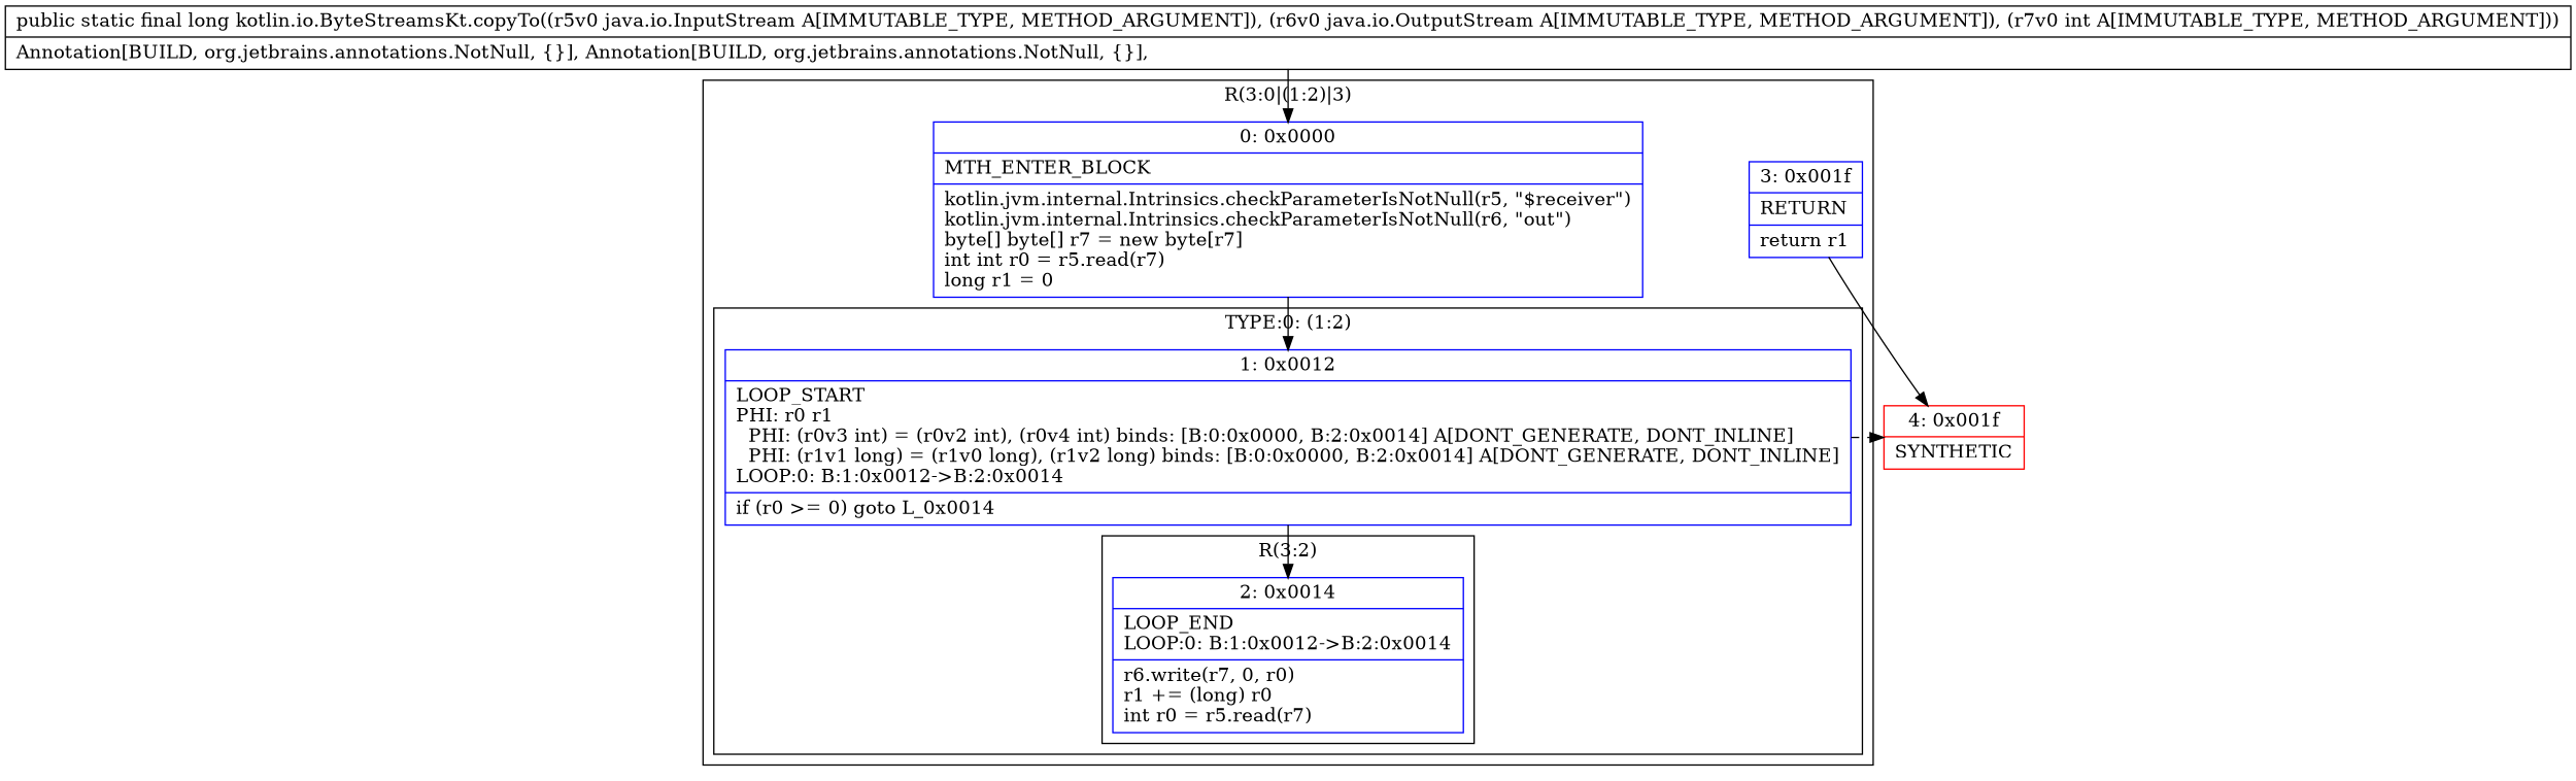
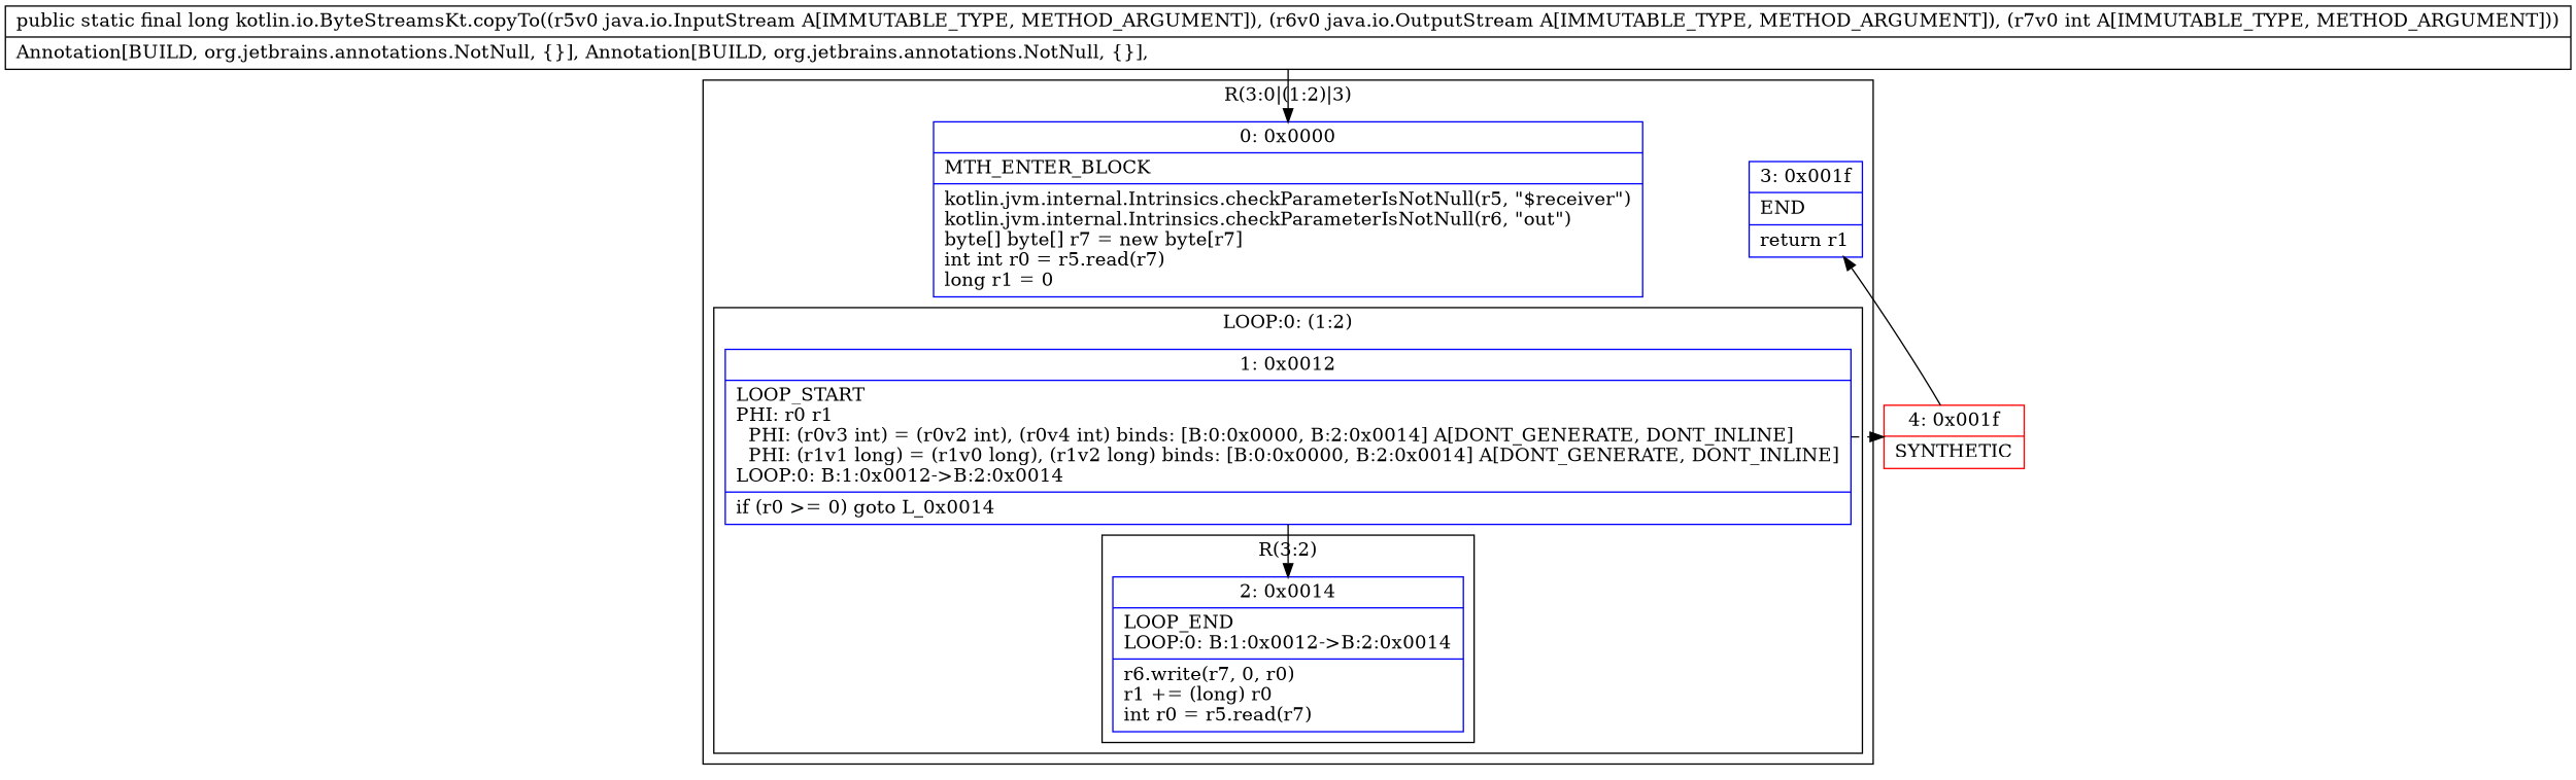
  digraph {
    node [color=blue shape=record]
    n1 [label="{2\:\ 0x0014|LOOP_END\lLOOP:0: B:1:0x0012\-\>B:2:0x0014\l|r6.write(r7, 0, r0)\lr1 += (long) r0\lint r0 = r5.read(r7)\l}"]
    n2 [label="{1\:\ 0x0012|LOOP_START\lPHI: r0 r1 \l  PHI: (r0v3 int) = (r0v2 int), (r0v4 int) binds: [B:0:0x0000, B:2:0x0014] A[DONT_GENERATE, DONT_INLINE]\l  PHI: (r1v1 long) = (r1v0 long), (r1v2 long) binds: [B:0:0x0000, B:2:0x0014] A[DONT_GENERATE, DONT_INLINE]\lLOOP:0: B:1:0x0012\-\>B:2:0x0014\l|if (r0 \>= 0) goto L_0x0014\l}"]
    n3 [label="{0\:\ 0x0000|MTH_ENTER_BLOCK\l|kotlin.jvm.internal.Intrinsics.checkParameterIsNotNull(r5, \"$receiver\")\lkotlin.jvm.internal.Intrinsics.checkParameterIsNotNull(r6, \"out\")\lbyte[] byte[] r7 = new byte[r7]\lint int r0 = r5.read(r7)\llong r1 = 0\l}"]
-   n4 [label="{3\:\ 0x001f|RETURN\l|return r1\l}"]
+   n4 [label="{3\:\ 0x001f|END\l|return r1\l}"]
    n5 [color=red label="{4\:\ 0x001f|SYNTHETIC\l}"]
    n6 [label="{public static final long kotlin.io.ByteStreamsKt.copyTo((r5v0 java.io.InputStream A[IMMUTABLE_TYPE, METHOD_ARGUMENT]), (r6v0 java.io.OutputStream A[IMMUTABLE_TYPE, METHOD_ARGUMENT]), (r7v0 int A[IMMUTABLE_TYPE, METHOD_ARGUMENT]))  | Annotation[BUILD, org.jetbrains.annotations.NotNull, \{\}], Annotation[BUILD, org.jetbrains.annotations.NotNull, \{\}], \l}" color=""]
    subgraph cluster_1 {
      label="R(3:0|(1:2)|3)"
      n3
      n4
      subgraph cluster_2 {
-       label="TYPE:0: (1:2)"
+       label="LOOP:0: (1:2)"
        n2
        subgraph cluster_3 {
          label="R(3:2)"
          n1
        }
      }
    }
    n2 -> n1
    n2 -> n5 [style=dashed]
-   n3 -> n2
-   n4 -> n5
+   n5 -> n4
    n6 -> n3
  }
